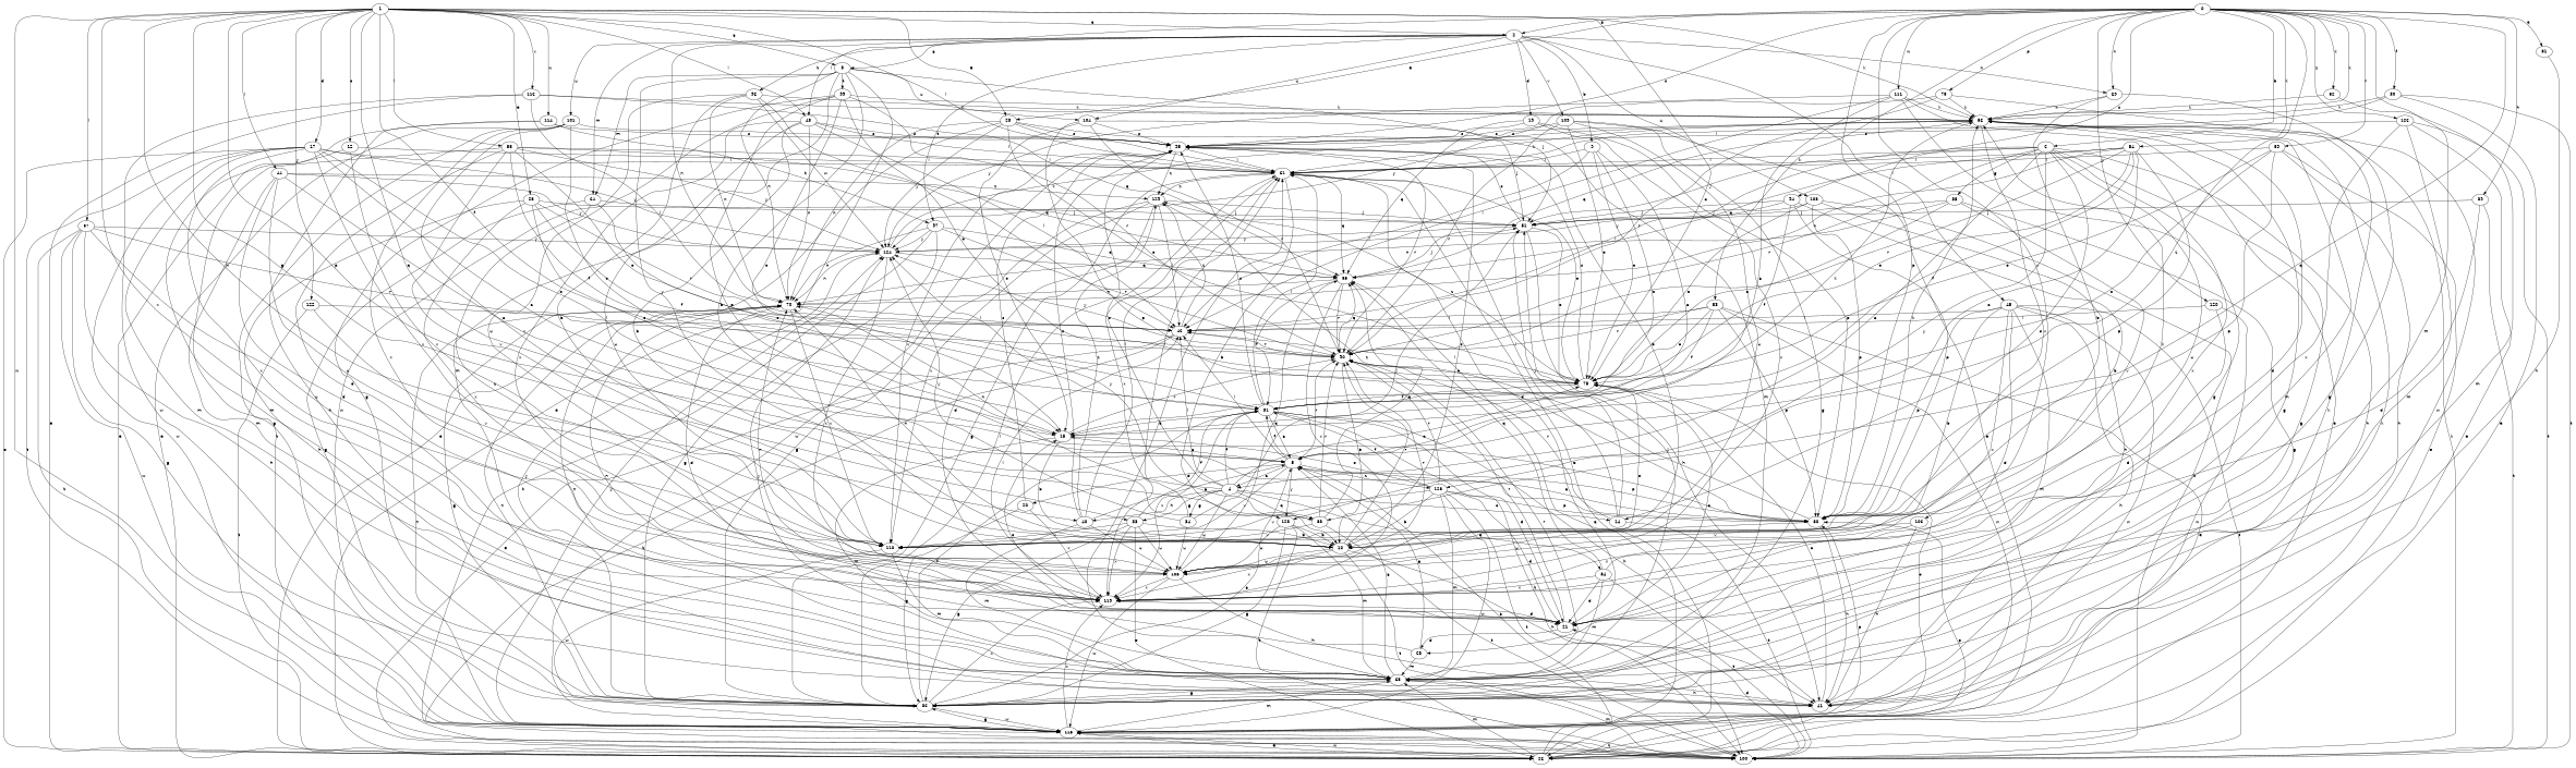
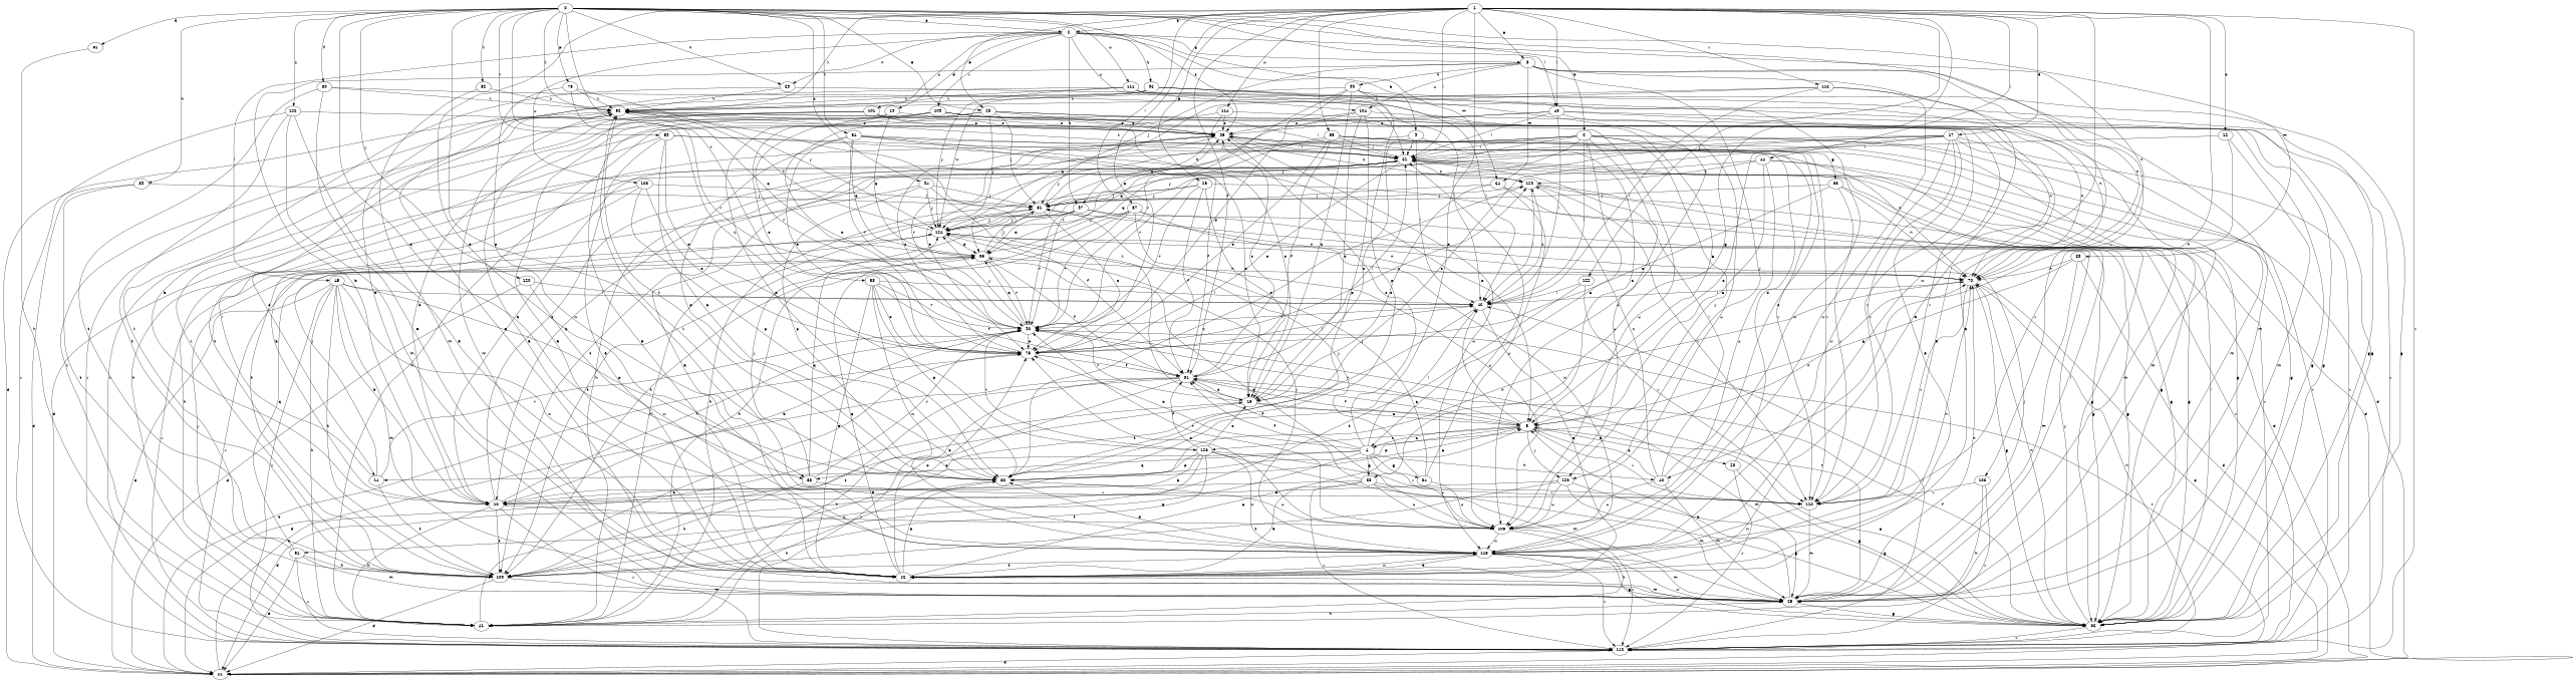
  strict digraph {
    fontname="DejaVu Sans"
    node [fontname="DejaVu Sans"]
    edge [fontname="DejaVu Sans"]
    0
    2
    6
    23
    30
    39
    43
    52
    53
    54
    56
    63
    69
    78
    80
    81
    83
    89
    94
    95
    106
    111
    120
    126
    128
    3
    9
    19
    45
    64
    70
    96
    97
    101
    103
    104
    109
    61
    119
    51
    123
    4
    14
    46
    105
    90
    35
    36
    41
    75
    26
    124
    100
    21
    10
    65
    31
    115
    5
    85
    110
    129
    15
    1
    12
    17
    25
    33
    40
    44
    57
    58
    114
    116
    122
    99
    34
    84
    20
    0 -> 2 [label=a]
    0 -> 6 [label=b]
    0 -> 23 [label=e]
    0 -> 30 [label=f]
    0 -> 39 [label=h]
    0 -> 43 [label=i]
    0 -> 52 [label=k]
    0 -> 53 [label=k]
    0 -> 54 [label=k]
    0 -> 56 [label=k]
    0 -> 63 [label=m]
    0 -> 69 [label=n]
    0 -> 78 [label=p]
    0 -> 80 [label=p]
    0 -> 81 [label=q]
    0 -> 83 [label=q]
    0 -> 89 [label=r]
    0 -> 94 [label=s]
    0 -> 95 [label=s]
    0 -> 106 [label=v]
    0 -> 111 [label=w]
    0 -> 120 [label=y]
    0 -> 126 [label=z]
    0 -> 128 [label=z]
    2 -> 69 [label=n]
    2 -> 3 [label=a]
    2 -> 9 [label=b]
    2 -> 19 [label=d]
    2 -> 45 [label=i]
    2 -> 64 [label=m]
    2 -> 70 [label=n]
    2 -> 96 [label=t]
    2 -> 97 [label=t]
    2 -> 101 [label=u]
    2 -> 103 [label=u]
    2 -> 104 [label=u]
    2 -> 109 [label=v]
    6 -> 61 [label=l]
    6 -> 119 [label=x]
    6 -> 51 [label=j]
    6 -> 123 [label=y]
    6 -> 4 [label=a]
    6 -> 14 [label=c]
    6 -> 46 [label=i]
    6 -> 105 [label=u]
    6 -> 90 [label=r]
    6 -> 35 [label=g]
    6 -> 36 [label=g]
    6 -> 41 [label=h]
    23 -> 95 [label=s]
    23 -> 70 [label=n]
    23 -> 61 [label=l]
    23 -> 51 [label=j]
    23 -> 75 [label=o]
    23 -> 26 [label=e]
    23 -> 124 [label=y]
    30 -> 56 [label=k]
    30 -> 61 [label=l]
    30 -> 26 [label=e]
    30 -> 100 [label=t]
    39 -> 51 [label=j]
    39 -> 100 [label=t]
    39 -> 21 [label=d]
    43 -> 95 [label=s]
    43 -> 70 [label=n]
    43 -> 61 [label=l]
    43 -> 119 [label=x]
    43 -> 46 [label=i]
    43 -> 105 [label=u]
    43 -> 10 [label=b]
    52 -> 56 [label=k]
    52 -> 65 [label=m]
    53 -> 80 [label=p]
    53 -> 46 [label=i]
    53 -> 90 [label=r]
    53 -> 75 [label=o]
    53 -> 26 [label=e]
    53 -> 31 [label=f]
    53 -> 115 [label=w]
    54 -> 80 [label=p]
    54 -> 70 [label=n]
    54 -> 61 [label=l]
    54 -> 90 [label=r]
    54 -> 75 [label=o]
    54 -> 31 [label=f]
    54 -> 5 [label=a]
    54 -> 85 [label=q]
    56 -> 95 [label=s]
    56 -> 36 [label=g]
    56 -> 21 [label=d]
    56 -> 65 [label=m]
    56 -> 85 [label=q]
    56 -> 110 [label=v]
    63 -> 70 [label=n]
-   21 -> 63 [label=d]
+   63 -> 21 [label=d]
    63 -> 65 [label=m]
    63 -> 5 [label=a]
    69 -> 56 [label=k]
    69 -> 36 [label=g]
    69 -> 10 [label=b]
    78 -> 56 [label=k]
    78 -> 90 [label=r]
    78 -> 124 [label=y]
    78 -> 115 [label=w]
    80 -> 56 [label=k]
    80 -> 105 [label=u]
    80 -> 41 [label=h]
    80 -> 5 [label=a]
    80 -> 129 [label=z]
    81 -> 41 [label=h]
    83 -> 90 [label=r]
    83 -> 124 [label=y]
    83 -> 100 [label=t]
    83 -> 85 [label=q]
    83 -> 110 [label=v]
    89 -> 80 [label=p]
    89 -> 61 [label=l]
    89 -> 41 [label=h]
    89 -> 75 [label=o]
    89 -> 26 [label=e]
    89 -> 15 [label=c]
    94 -> 80 [label=p]
    94 -> 51 [label=j]
    94 -> 124 [label=y]
    94 -> 10 [label=b]
    94 -> 31 [label=f]
    95 -> 61 [label=l]
    95 -> 90 [label=r]
    95 -> 10 [label=b]
    95 -> 115 [label=w]
    95 -> 110 [label=v]
    95 -> 129 [label=z]
    106 -> 119 [label=x]
    106 -> 41 [label=h]
    106 -> 110 [label=v]
    111 -> 56 [label=k]
    111 -> 46 [label=i]
    111 -> 36 [label=g]
    111 -> 26 [label=e]
    111 -> 124 [label=y]
    111 -> 5 [label=a]
    120 -> 46 [label=i]
    120 -> 21 [label=d]
    120 -> 115 [label=w]
    126 -> 95 [label=s]
    126 -> 119 [label=x]
    126 -> 26 [label=e]
    126 -> 100 [label=t]
    126 -> 65 [label=m]
    128 -> 80 [label=p]
    128 -> 90 [label=r]
    128 -> 100 [label=t]
    128 -> 21 [label=d]
    128 -> 10 [label=b]
    128 -> 65 [label=m]
    128 -> 31 [label=f]
    128 -> 115 [label=w]
    128 -> 110 [label=v]
    128 -> 15 [label=c]
    3 -> 64 [label=m]
    3 -> 70 [label=n]
    3 -> 104 [label=u]
    3 -> 51 [label=j]
    3 -> 123 [label=y]
    3 -> 26 [label=e]
    3 -> 10 [label=b]
    3 -> 65 [label=m]
    3 -> 99 [label=t]
    9 -> 61 [label=l]
    9 -> 46 [label=i]
    9 -> 75 [label=o]
    9 -> 5 [label=a]
    9 -> 15 [label=c]
    19 -> 80 [label=p]
    19 -> 95 [label=s]
    19 -> 119 [label=x]
    19 -> 85 [label=q]
    45 -> 80 [label=p]
    45 -> 119 [label=x]
    45 -> 46 [label=i]
    45 -> 41 [label=h]
    45 -> 100 [label=t]
    45 -> 21 [label=d]
    45 -> 10 [label=b]
    45 -> 65 [label=m]
    45 -> 115 [label=w]
    64 -> 51 [label=j]
    64 -> 105 [label=u]
    64 -> 36 [label=g]
    64 -> 15 [label=c]
    70 -> 46 [label=i]
    70 -> 36 [label=g]
    70 -> 21 [label=d]
    70 -> 110 [label=v]
    96 -> 56 [label=k]
    96 -> 70 [label=n]
    96 -> 46 [label=i]
    96 -> 105 [label=u]
    96 -> 124 [label=w]
    96 -> 10 [label=b]
    97 -> 70 [label=n]
    97 -> 90 [label=r]
    97 -> 36 [label=g]
    97 -> 124 [label=y]
    97 -> 100 [label=t]
    97 -> 85 [label=q]
    101 -> 95 [label=s]
    101 -> 119 [label=x]
    101 -> 26 [label=e]
    101 -> 100 [label=t]
    101 -> 110 [label=v]
    101 -> 15 [label=c]
    103 -> 80 [label=p]
    103 -> 51 [label=j]
    103 -> 41 [label=h]
    103 -> 75 [label=o]
    103 -> 100 [label=t]
    104 -> 80 [label=p]
    104 -> 95 [label=s]
    104 -> 90 [label=r]
    104 -> 65 [label=m]
    104 -> 15 [label=c]
    109 -> 95 [label=s]
    109 -> 105 [label=u]
    109 -> 90 [label=r]
    109 -> 36 [label=g]
    109 -> 75 [label=o]
    109 -> 26 [label=e]
    61 -> 56 [label=k]
    61 -> 119 [label=x]
    61 -> 36 [label=g]
    61 -> 75 [label=o]
    61 -> 26 [label=e]
    61 -> 21 [label=d]
    61 -> 10 [label=b]
    61 -> 85 [label=q]
    61 -> 129 [label=z]
    119 -> 70 [label=n]
    119 -> 46 [label=i]
    119 -> 21 [label=d]
    51 -> 95 [label=s]
    51 -> 41 [label=h]
    51 -> 75 [label=o]
    51 -> 124 [label=y]
    123 -> 105 [label=u]
    123 -> 36 [label=g]
    123 -> 100 [label=t]
    123 -> 10 [label=b]
    123 -> 65 [label=m]
    4 -> 83 [label=q]
    4 -> 95 [label=s]
    4 -> 70 [label=n]
    4 -> 14 [label=c]
    4 -> 46 [label=i]
    4 -> 105 [label=u]
    4 -> 75 [label=o]
    4 -> 31 [label=f]
    4 -> 33 [label=g]
    4 -> 40 [label=h]
    4 -> 34 [label=g]
    4 -> 84 [label=q]
    14 -> 61 [label=l]
    14 -> 51 [label=j]
    14 -> 90 [label=r]
    14 -> 100 [label=t]
    46 -> 90 [label=r]
    46 -> 26 [label=e]
    46 -> 100 [label=t]
    46 -> 129 [label=z]
    105 -> 119 [label=x]
    105 -> 90 [label=r]
    105 -> 41 [label=h]
    105 -> 75 [label=o]
    105 -> 115 [label=w]
    105 -> 85 [label=q]
    90 -> 75 [label=o]
    90 -> 124 [label=y]
    90 -> 10 [label=b]
    90 -> 85 [label=q]
    35 -> 70 [label=n]
    35 -> 51 [label=j]
    35 -> 36 [label=g]
    35 -> 75 [label=o]
    35 -> 110 [label=v]
    36 -> 70 [label=n]
    36 -> 61 [label=l]
    36 -> 119 [label=x]
    36 -> 124 [label=y]
    36 -> 31 [label=f]
    36 -> 115 [label=w]
    36 -> 5 [label=a]
    41 -> 56 [label=k]
    41 -> 75 [label=o]
    41 -> 124 [label=y]
    75 -> 95 [label=s]
    75 -> 46 [label=i]
    75 -> 31 [label=f]
    75 -> 129 [label=z]
    26 -> 80 [label=p]
    26 -> 75 [label=o]
    26 -> 65 [label=m]
    26 -> 115 [label=w]
    26 -> 5 [label=a]
    26 -> 85 [label=q]
    124 -> 56 [label=k]
    124 -> 70 [label=n]
    124 -> 119 [label=x]
    124 -> 85 [label=q]
    100 -> 56 [label=k]
    100 -> 21 [label=d]
    100 -> 65 [label=m]
    21 -> 90 [label=r]
    21 -> 75 [label=o]
    21 -> 15 [label=c]
    10 -> 95 [label=s]
    10 -> 70 [label=n]
    10 -> 119 [label=x]
    10 -> 105 [label=u]
    10 -> 90 [label=r]
    10 -> 41 [label=h]
    10 -> 100 [label=t]
    65 -> 70 [label=n]
    65 -> 61 [label=l]
    65 -> 51 [label=j]
    65 -> 90 [label=r]
    65 -> 36 [label=g]
    65 -> 41 [label=h]
    65 -> 5 [label=a]
    31 -> 95 [label=s]
    31 -> 61 [label=l]
    31 -> 119 [label=x]
    31 -> 41 [label=h]
    31 -> 100 [label=t]
    31 -> 21 [label=d]
    31 -> 5 [label=a]
    31 -> 15 [label=c]
    115 -> 56 [label=k]
    115 -> 80 [label=p]
    115 -> 70 [label=n]
    115 -> 119 [label=x]
    115 -> 36 [label=g]
    115 -> 26 [label=e]
    115 -> 124 [label=y]
    115 -> 100 [label=t]
    115 -> 65 [label=m]
    5 -> 80 [label=p]
    5 -> 128 [label=z]
    5 -> 123 [label=y]
    5 -> 4 [label=a]
    5 -> 46 [label=i]
    5 -> 90 [label=r]
    5 -> 31 [label=f]
    5 -> 110 [label=v]
    5 -> 20 [label=d]
    85 -> 70 [label=n]
    85 -> 119 [label=x]
    85 -> 51 [label=j]
    85 -> 90 [label=r]
    85 -> 31 [label=f]
    110 -> 65 [label=m]
    110 -> 115 [label=w]
    129 -> 51 [label=j]
    129 -> 46 [label=i]
    129 -> 36 [label=g]
    129 -> 21 [label=d]
    129 -> 110 [label=v]
    15 -> 56 [label=k]
    15 -> 90 [label=r]
    15 -> 10 [label=b]
    15 -> 65 [label=m]
    15 -> 5 [label=a]
    1 -> 2 [label=a]
    1 -> 23 [label=e]
    1 -> 43 [label=i]
    1 -> 56 [label=k]
    1 -> 80 [label=p]
    1 -> 83 [label=q]
    1 -> 3 [label=a]
    1 -> 61 [label=l]
    1 -> 119 [label=x]
    1 -> 75 [label=o]
    1 -> 31 [label=f]
    1 -> 115 [label=w]
    1 -> 12 [label=c]
    1 -> 17 [label=d]
    1 -> 25 [label=e]
    1 -> 33 [label=g]
    1 -> 40 [label=h]
    1 -> 44 [label=i]
    1 -> 57 [label=l]
    1 -> 58 [label=l]
    1 -> 114 [label=w]
    1 -> 116 [label=x]
    1 -> 122 [label=y]
    12 -> 61 [label=l]
    12 -> 65 [label=m]
    12 -> 110 [label=v]
    17 -> 61 [label=l]
    17 -> 119 [label=x]
    17 -> 26 [label=e]
    17 -> 124 [label=y]
    17 -> 100 [label=t]
    17 -> 65 [label=m]
    17 -> 115 [label=w]
    17 -> 5 [label=a]
    17 -> 110 [label=v]
    17 -> 15 [label=c]
    25 -> 119 [label=x]
    25 -> 51 [label=j]
    25 -> 90 [label=r]
    25 -> 41 [label=h]
    25 -> 31 [label=f]
    25 -> 15 [label=c]
    33 -> 119 [label=x]
    33 -> 105 [label=u]
    33 -> 36 [label=g]
    33 -> 26 [label=e]
    33 -> 10 [label=b]
    33 -> 31 [label=f]
    33 -> 110 [label=v]
    40 -> 95 [label=s]
    40 -> 61 [label=l]
    40 -> 105 [label=u]
    40 -> 65 [label=m]
    40 -> 5 [label=a]
    40 -> 129 [label=z]
    44 -> 105 [label=u]
    44 -> 124 [label=y]
    44 -> 21 [label=d]
    44 -> 65 [label=m]
    44 -> 5 [label=a]
    44 -> 129 [label=z]
    57 -> 105 [label=u]
    57 -> 90 [label=r]
    57 -> 36 [label=g]
    57 -> 41 [label=h]
    57 -> 124 [label=y]
    57 -> 100 [label=t]
    57 -> 115 [label=w]
    58 -> 61 [label=l]
    58 -> 36 [label=g]
    58 -> 75 [label=o]
    58 -> 124 [label=y]
    58 -> 21 [label=d]
    58 -> 31 [label=f]
    58 -> 85 [label=q]
    58 -> 110 [label=v]
    114 -> 95 [label=s]
    114 -> 97 [label=t]
    114 -> 41 [label=h]
    114 -> 26 [label=e]
    116 -> 56 [label=k]
    116 -> 46 [label=i]
    116 -> 26 [label=e]
    116 -> 115 [label=w]
    116 -> 85 [label=q]
    122 -> 46 [label=i]
    122 -> 100 [label=t]
    122 -> 110 [label=v]
    99 -> 56 [label=k]
    99 -> 80 [label=p]
    99 -> 90 [label=r]
    99 -> 36 [label=g]
    99 -> 75 [label=o]
    99 -> 115 [label=w]
    99 -> 15 [label=c]
    34 -> 61 [label=l]
    34 -> 51 [label=j]
    34 -> 105 [label=u]
    34 -> 124 [label=y]
    84 -> 56 [label=k]
    84 -> 119 [label=x]
    84 -> 100 [label=t]
    84 -> 21 [label=d]
    84 -> 65 [label=m]
    84 -> 85 [label=q]
    20 -> 95 [label=s]
    20 -> 119 [label=x]
    20 -> 36 [label=g]
  }
